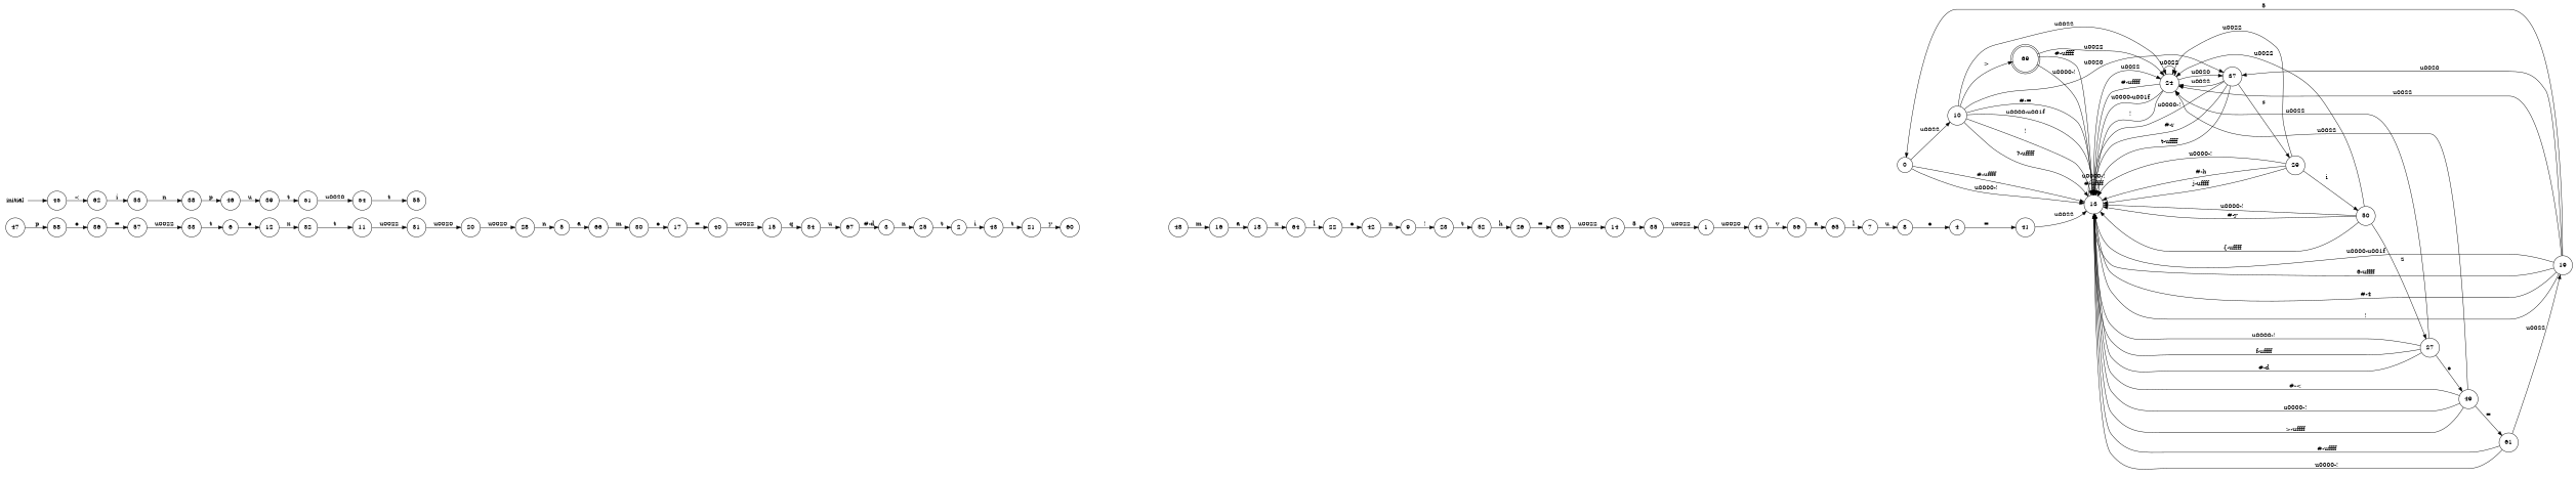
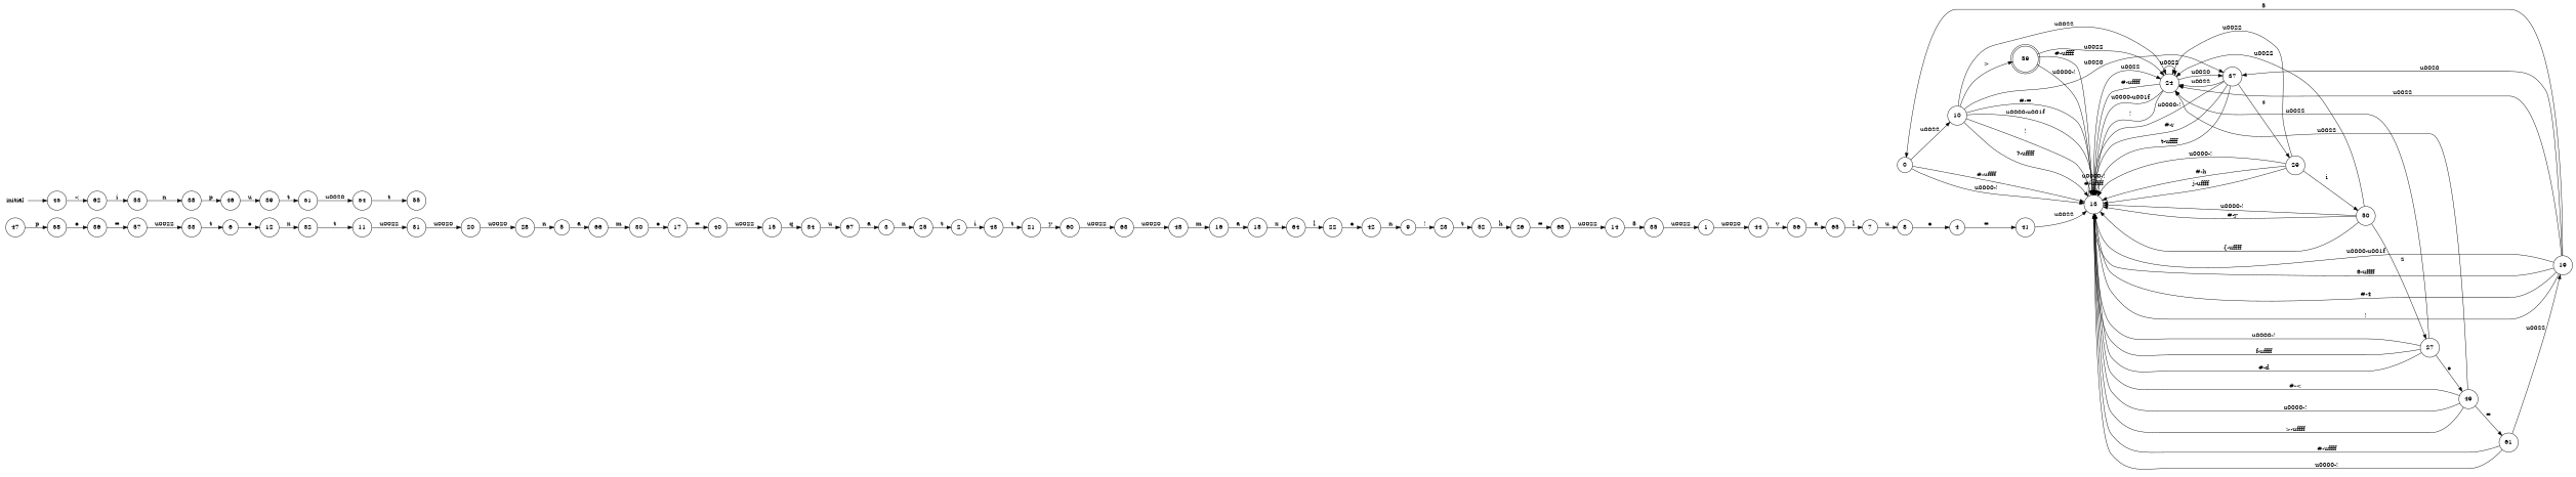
  digraph {
    rankdir=LR
    node [shape=circle]
    0
    10
    13
    24
-   59 [shape=doublecircle label=69]
+   59 [shape=doublecircle]
    37
    29
    1
    44
    56
    65
    2
    43
    21
    60
    3
    25
    4
    41
    5
    66
    30
    17
    6
    12
    32
    11
    7
    8
    9
    23
    52
    26
    50
    31
    20
    28
    14
    35
    15
    34
    67
    16
    18
    64
    22
    40
    42
    19
+   63
    48
    68
    27
    49
    61
    33
    36
    57
    38
    46
    39
    51
    54
    55
    45
    62
    53
    initial [shape=plaintext]
    47
    58
    0 -> 10 [label="\u0022"]
    0 -> 13 [label="#-\uffff"]
    0 -> 13 [label="\u0000-!"]
    10 -> 13 [label="#-="]
    10 -> 13 [label="\u0000-\u001f"]
    10 -> 13 [label="!"]
    10 -> 13 [label="?-\uffff"]
    10 -> 24 [label="\u0022"]
    10 -> 59 [label=">"]
    10 -> 37 [label="\u0020"]
    13 -> 13 [label="#-\uffff"]
    13 -> 13 [label="\u0000-!"]
    13 -> 24 [label="\u0022"]
    24 -> 13 [label="#-\uffff"]
    24 -> 13 [label="\u0000-\u001f"]
    24 -> 13 [label="!"]
    24 -> 24 [label="\u0022"]
    24 -> 37 [label="\u0020"]
    59 -> 13 [label="#-\uffff"]
    59 -> 13 [label="\u0000-!"]
    59 -> 24 [label="\u0022"]
    37 -> 13 [label="\u0000-!"]
    37 -> 13 [label="#-r"]
    37 -> 13 [label="t-\uffff"]
    37 -> 24 [label="\u0022"]
    37 -> 29 [label=s]
    29 -> 13 [label="\u0000-!"]
    29 -> 13 [label="#-h"]
    29 -> 13 [label="j-\uffff"]
    29 -> 24 [label="\u0022"]
    29 -> 50 [label=i]
    1 -> 44 [label="\u0020"]
    44 -> 56 [label=v]
    56 -> 65 [label=a]
    65 -> 7 [label=l]
    2 -> 43 [label=i]
    43 -> 21 [label=t]
    21 -> 60 [label=y]
+   60 -> 63 [label="\u0022"]
    3 -> 25 [label=n]
    25 -> 2 [label=t]
    4 -> 41 [label="="]
    41 -> 13 [label="\u0022"]
    5 -> 66 [label=a]
    66 -> 30 [label=m]
    30 -> 17 [label=e]
    17 -> 40 [label="="]
    6 -> 12 [label=e]
    12 -> 32 [label=x]
    32 -> 11 [label=t]
    11 -> 31 [label="\u0022"]
    7 -> 8 [label=u]
    8 -> 4 [label=e]
    9 -> 23 [label="!"]
    23 -> 52 [label=t]
    52 -> 26 [label=h]
    26 -> 68 [label="="]
    50 -> 13 [label="\u0000-!"]
    50 -> 13 [label="#-y"]
    50 -> 13 [label="{-\uffff"]
    50 -> 24 [label="\u0022"]
    50 -> 27 [label=z]
    31 -> 20 [label="\u0020"]
    20 -> 28 [label="\u0020"]
    28 -> 5 [label=n]
    14 -> 35 [label=5]
    35 -> 1 [label="\u0022"]
    15 -> 34 [label=q]
    34 -> 67 [label=u]
-   67 -> 3 [label="#-d"]
+   67 -> 3 [label=a]
    16 -> 18 [label=a]
    18 -> 64 [label=x]
    64 -> 22 [label=l]
    22 -> 42 [label=e]
    40 -> 15 [label="\u0022"]
    42 -> 9 [label=n]
    19 -> 0 [label=5]
    19 -> 13 [label="\u0000-\u001f"]
    19 -> 13 [label="6-\uffff"]
    19 -> 13 [label="#-4"]
    19 -> 13 [label="!"]
    19 -> 24 [label="\u0022"]
    19 -> 37 [label="\u0020"]
+   63 -> 48 [label="\u0020"]
    48 -> 16 [label=m]
    68 -> 14 [label="\u0022"]
    27 -> 13 [label="\u0000-!"]
    27 -> 13 [label="f-\uffff"]
    27 -> 13 [label="#-d"]
    27 -> 24 [label="\u0022"]
    27 -> 49 [label=e]
    49 -> 13 [label="#-<"]
    49 -> 13 [label="\u0000-!"]
    49 -> 13 [label=">-\uffff"]
    49 -> 24 [label="\u0022"]
    49 -> 61 [label="="]
    61 -> 13 [label="#-\uffff"]
    61 -> 13 [label="\u0000-!"]
    61 -> 19 [label="\u0022"]
    33 -> 6 [label=t]
    36 -> 57 [label="="]
    57 -> 33 [label="\u0022"]
    38 -> 46 [label=p]
    46 -> 39 [label=u]
    39 -> 51 [label=t]
    51 -> 54 [label="\u0020"]
    54 -> 55 [label=t]
    45 -> 62 [label="<"]
    62 -> 53 [label=i]
    53 -> 38 [label=n]
    initial -> 45
    47 -> 58 [label=p]
    58 -> 36 [label=e]
  }
